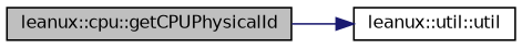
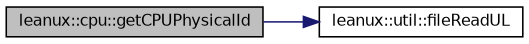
  digraph {
    rankdir=LR
    node [color=black fontname=Helvetica fontsize=10 shape=record]
    n1 [fillcolor=grey75 fontcolor=black height=0.2 label="leanux::cpu::getCPUPhysicalId" style=filled width=0.4]
-   n2 [height=0.2 label="leanux::util::util" width=0.4]
+   n2 [height=0.2 label="leanux::util::fileReadUL" width=0.4]
    n1 -> n2 [color=midnightblue fontname=Helvetica fontsize=10 labelfontname=Helvetica labelfontsize=10 style=solid]
  }
